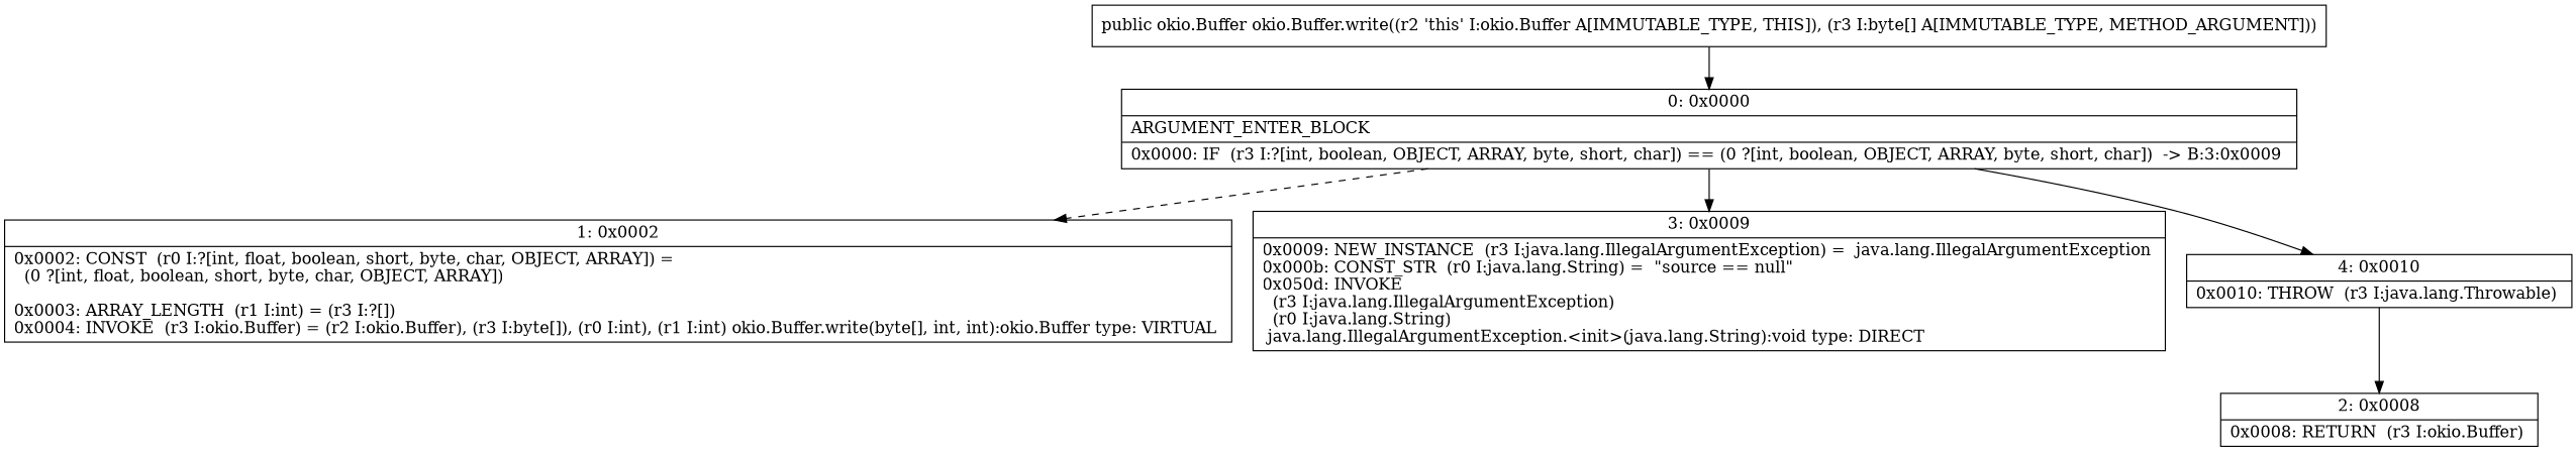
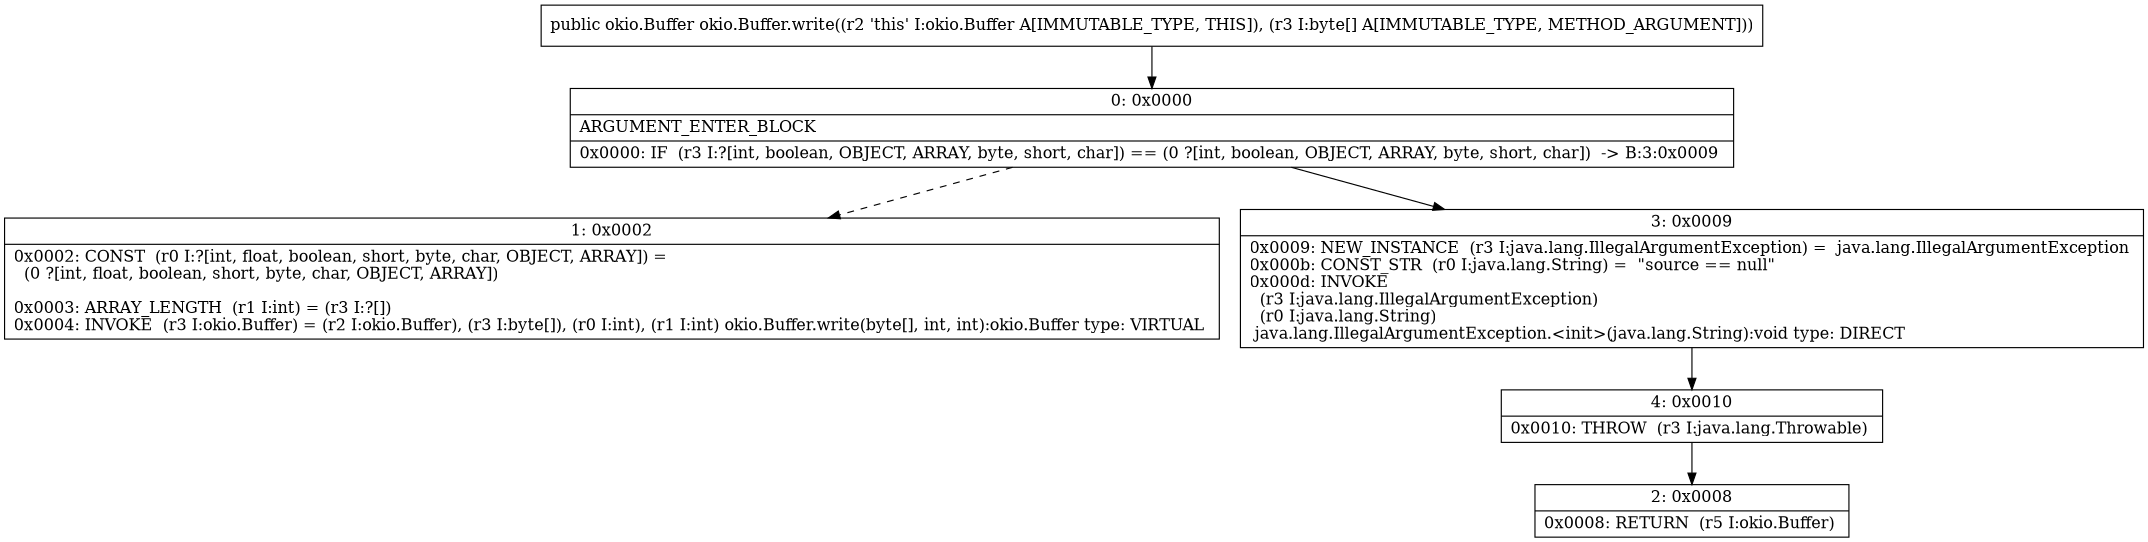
  digraph {
    node [shape=record]
    n1 [label="{0\:\ 0x0000|ARGUMENT_ENTER_BLOCK\l|0x0000: IF  (r3 I:?[int, boolean, OBJECT, ARRAY, byte, short, char]) == (0 ?[int, boolean, OBJECT, ARRAY, byte, short, char])  \-\> B:3:0x0009 \l}"]
    n2 [label="{1\:\ 0x0002|0x0002: CONST  (r0 I:?[int, float, boolean, short, byte, char, OBJECT, ARRAY]) = \l  (0 ?[int, float, boolean, short, byte, char, OBJECT, ARRAY])\l \l0x0003: ARRAY_LENGTH  (r1 I:int) = (r3 I:?[]) \l0x0004: INVOKE  (r3 I:okio.Buffer) = (r2 I:okio.Buffer), (r3 I:byte[]), (r0 I:int), (r1 I:int) okio.Buffer.write(byte[], int, int):okio.Buffer type: VIRTUAL \l}"]
-   n3 [label="{3\:\ 0x0009|0x0009: NEW_INSTANCE  (r3 I:java.lang.IllegalArgumentException) =  java.lang.IllegalArgumentException \l0x000b: CONST_STR  (r0 I:java.lang.String) =  \"source == null\" \l0x050d: INVOKE  \l  (r3 I:java.lang.IllegalArgumentException)\l  (r0 I:java.lang.String)\l java.lang.IllegalArgumentException.\<init\>(java.lang.String):void type: DIRECT \l}"]
+   n3 [label="{3\:\ 0x0009|0x0009: NEW_INSTANCE  (r3 I:java.lang.IllegalArgumentException) =  java.lang.IllegalArgumentException \l0x000b: CONST_STR  (r0 I:java.lang.String) =  \"source == null\" \l0x000d: INVOKE  \l  (r3 I:java.lang.IllegalArgumentException)\l  (r0 I:java.lang.String)\l java.lang.IllegalArgumentException.\<init\>(java.lang.String):void type: DIRECT \l}"]
    n4 [label="{4\:\ 0x0010|0x0010: THROW  (r3 I:java.lang.Throwable) \l}"]
-   n5 [label="{2\:\ 0x0008|0x0008: RETURN  (r3 I:okio.Buffer) \l}"]
+   n5 [label="{2\:\ 0x0008|0x0008: RETURN  (r5 I:okio.Buffer) \l}"]
    n6 [label="{public okio.Buffer okio.Buffer.write((r2 'this' I:okio.Buffer A[IMMUTABLE_TYPE, THIS]), (r3 I:byte[] A[IMMUTABLE_TYPE, METHOD_ARGUMENT])) }"]
    n1 -> n2 [style=dashed]
    n1 -> n3
-   n1 -> n4
+   n3 -> n4
    n4 -> n5
    n6 -> n1
  }
